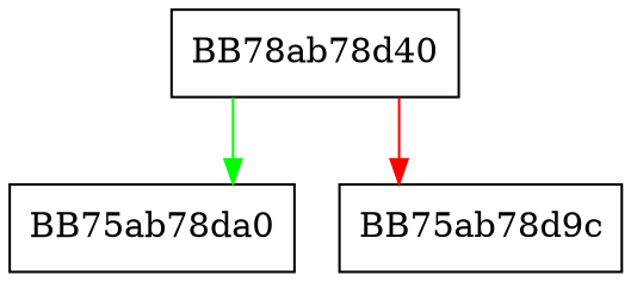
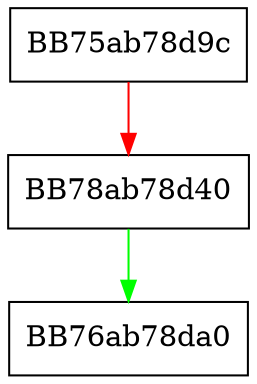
  digraph {
    splines=ortho
    node [shape=box]
    n1 [label=BB78ab78d40]
-   BB75ab78da0
+   BB75ab78da0 [label=BB76ab78da0]
    BB75ab78d9c
    n1 -> BB75ab78da0 [color=green]
-   n1 -> BB75ab78d9c [color=red]
+   BB75ab78d9c -> n1 [color=red]
  }
